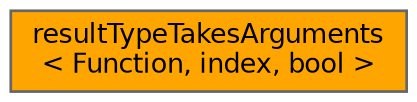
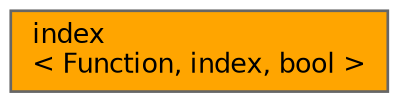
  digraph {
    rankdir=LR
-   n1 [color=grey40 fillcolor=orange fontname=Helvetica fontsize=10 height=0.2 label="resultTypeTakesArguments\l\< Function, index, bool \>" shape=box style=filled width=0.4]
+   n1 [color=grey40 fillcolor=orange fontname=Helvetica fontsize=10 height=0.2 label="index\l\< Function, index, bool \>" shape=box style=filled width=0.4]
  }
